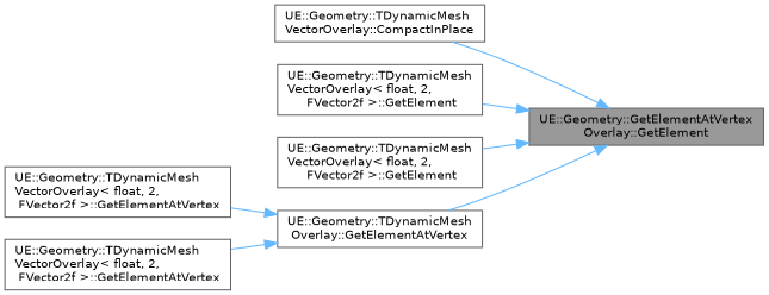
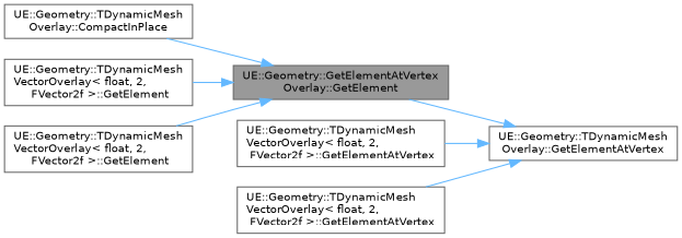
  digraph {
    rankdir=RL
    node [color=grey40 fillcolor=white fontname=Helvetica fontsize=10 shape=box style=filled]
    edge [color=steelblue1 dir=back fontname=Helvetica fontsize=10 labelfontname=Helvetica labelfontsize=10 style=solid]
    n1 [color=gray40 fillcolor=grey60 fontcolor=black height=0.2 label="UE::Geometry::GetElementAtVertex\lOverlay::GetElement" width=0.4]
-   n2 [height=0.2 label="UE::Geometry::TDynamicMesh\lVectorOverlay::CompactInPlace" width=0.4]
+   n2 [height=0.2 label="UE::Geometry::TDynamicMesh\lOverlay::CompactInPlace" width=0.4]
    n3 [height=0.2 label="UE::Geometry::TDynamicMesh\lVectorOverlay\< float, 2,\l FVector2f \>::GetElement" width=0.4]
    n4 [height=0.2 label="UE::Geometry::TDynamicMesh\lVectorOverlay\< float, 2,\l FVector2f \>::GetElement" width=0.4]
    n5 [height=0.2 label="UE::Geometry::TDynamicMesh\lOverlay::GetElementAtVertex" width=0.4]
    n6 [height=0.2 label="UE::Geometry::TDynamicMesh\lVectorOverlay\< float, 2,\l FVector2f \>::GetElementAtVertex" width=0.4]
    n7 [height=0.2 label="UE::Geometry::TDynamicMesh\lVectorOverlay\< float, 2,\l FVector2f \>::GetElementAtVertex" width=0.4]
    n1 -> n2
    n1 -> n3
    n1 -> n4
-   n1 -> n5
+   n5 -> n1
    n5 -> n6
    n5 -> n7
  }
